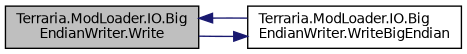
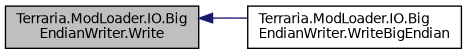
  digraph {
    rankdir=LR
    node [color=black fontname=Helvetica fontsize=10 shape=record style=filled]
    edge [color=midnightblue fontname=Helvetica fontsize=10 labelfontname=Helvetica labelfontsize=10 style=solid]
    n1 [fillcolor=grey75 fontcolor=black height=0.2 label="Terraria.ModLoader.IO.Big\lEndianWriter.Write" width=0.4]
    n2 [fillcolor=white height=0.2 label="Terraria.ModLoader.IO.Big\lEndianWriter.WriteBigEndian" width=0.4]
-   n1 -> n2
    n2 -> n1
  }
